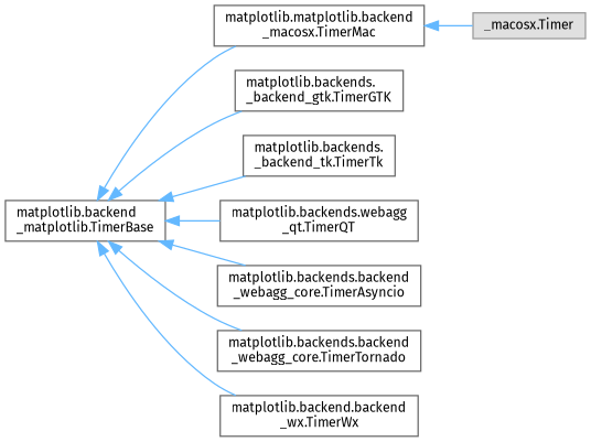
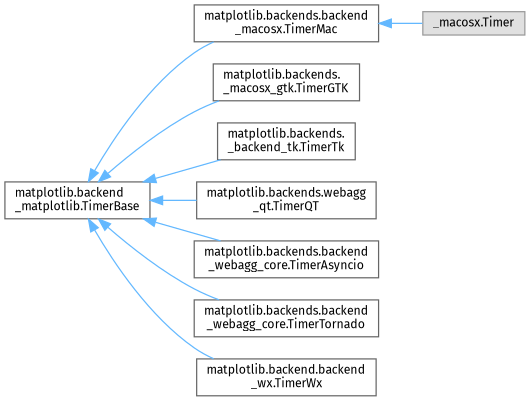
  digraph {
    fontname="Fira Sans"
    rankdir=LR
    node [color=grey40 fillcolor=white fontname="Fira Sans" fontsize=10 shape=box style=filled]
    edge [color=steelblue1 dir=back fontname="Fira Sans" fontsize=10 labelfontname=Helvetica labelfontsize=10 style=solid]
    n1 [color=grey60 fillcolor="#E0E0E0" height=0.2 label="_macosx.Timer" width=0.4]
-   n2 [height=0.2 label="matplotlib.matplotlib.backend\l_macosx.TimerMac" width=0.4]
+   n2 [height=0.2 label="matplotlib.backends.backend\l_macosx.TimerMac" width=0.4]
    n3 [height=0.2 label="matplotlib.backend\l_matplotlib.TimerBase" width=0.4]
-   n4 [height=0.2 label="matplotlib.backends.\l_backend_gtk.TimerGTK" width=0.4]
+   n4 [height=0.2 label="matplotlib.backends.\l_macosx_gtk.TimerGTK" width=0.4]
    n5 [height=0.2 label="matplotlib.backends.\l_backend_tk.TimerTk" width=0.4]
    n6 [height=0.2 label="matplotlib.backends.webagg\l_qt.TimerQT" width=0.4]
    n7 [height=0.2 label="matplotlib.backends.backend\l_webagg_core.TimerAsyncio" width=0.4]
    n8 [height=0.2 label="matplotlib.backends.backend\l_webagg_core.TimerTornado" width=0.4]
    n9 [height=0.2 label="matplotlib.backend.backend\l_wx.TimerWx" width=0.4]
    n2 -> n1
    n3 -> n2
    n3 -> n4
    n3 -> n5
    n3 -> n6
    n3 -> n7
    n3 -> n8
    n3 -> n9
  }
